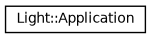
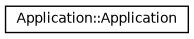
  digraph {
    rankdir=LR
-   n1 [color=black fillcolor=white fontname=Helvetica fontsize=10 height=0.2 label="Light::Application" shape=record style=filled width=0.4]
+   n1 [color=black fillcolor=white fontname=Helvetica fontsize=10 height=0.2 label="Application::Application" shape=record style=filled width=0.4]
  }
